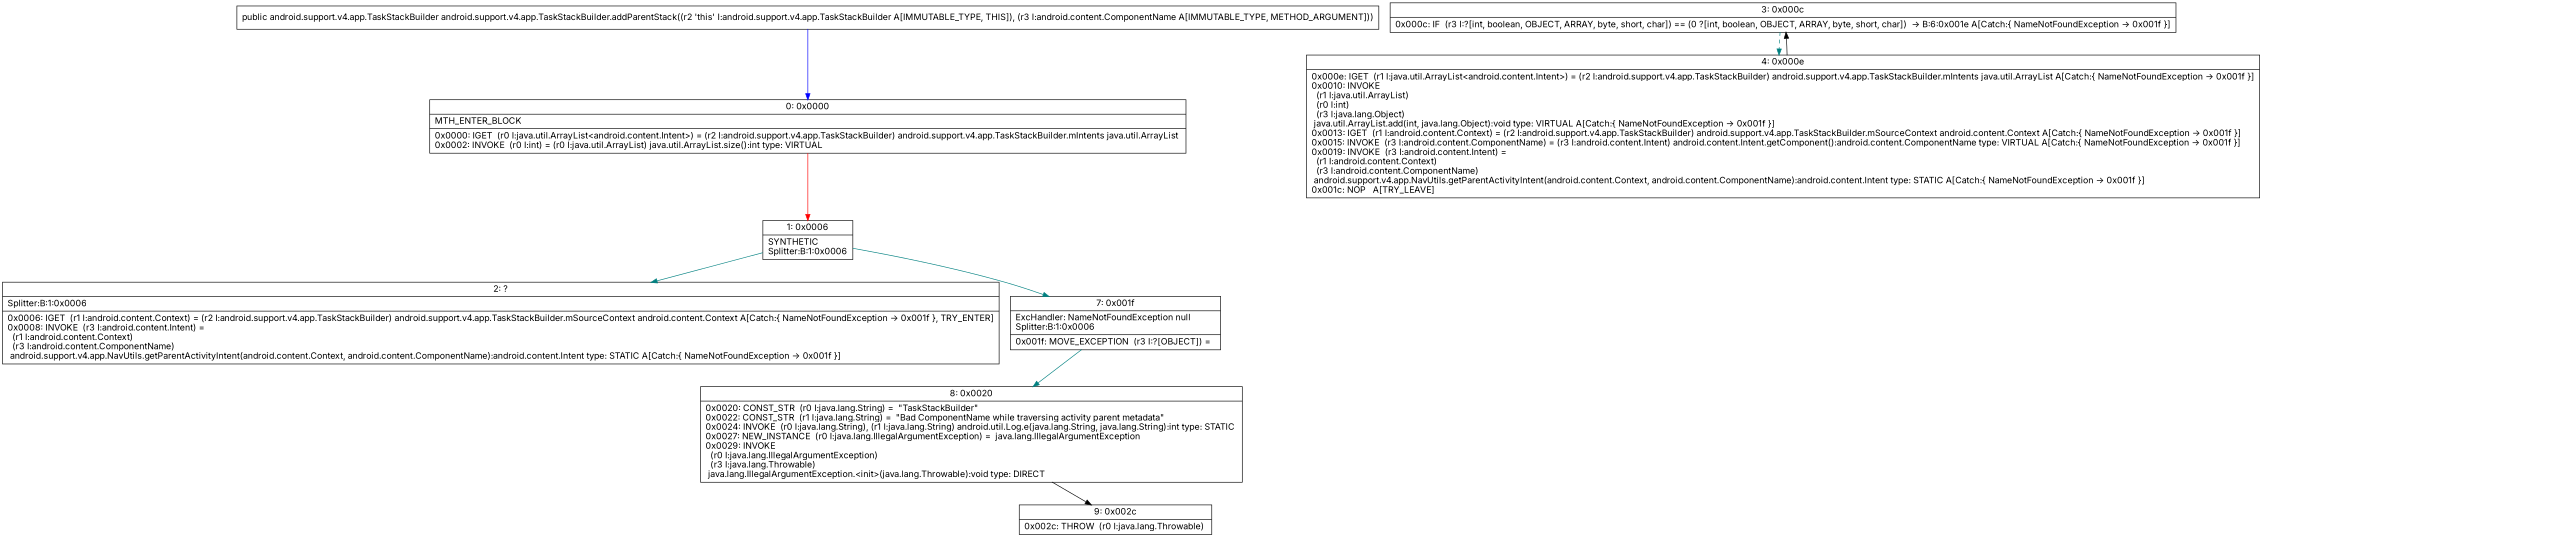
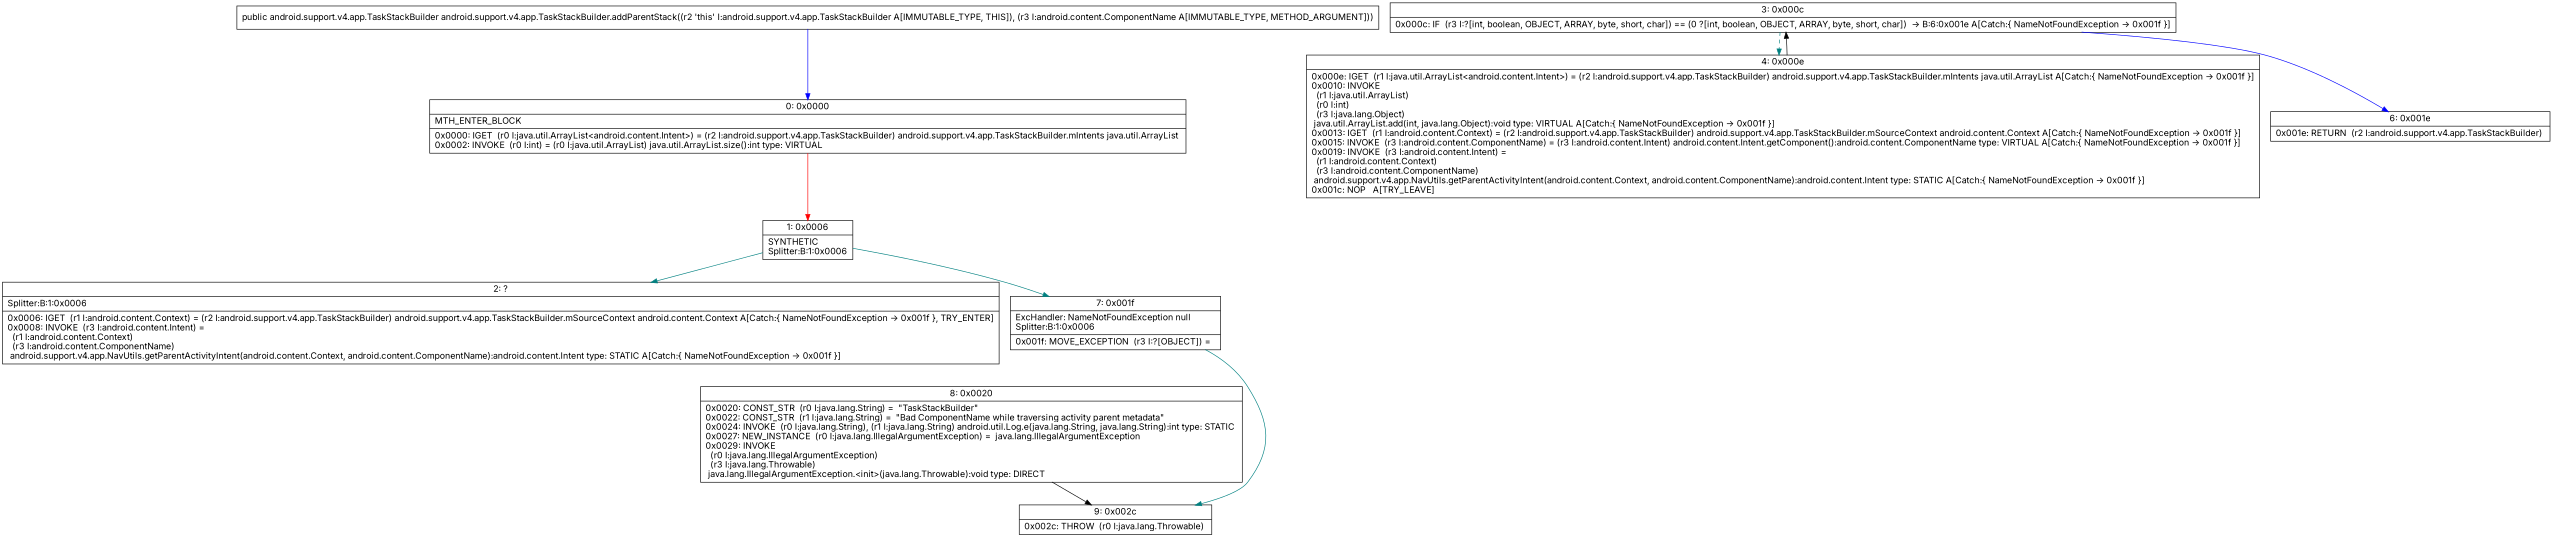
  digraph {
    fontname=Inter
    node [fontname=Inter shape=record]
    edge [color=teal fontname=Inter]
    n1 [label="{0\:\ 0x0000|MTH_ENTER_BLOCK\l|0x0000: IGET  (r0 I:java.util.ArrayList\<android.content.Intent\>) = (r2 I:android.support.v4.app.TaskStackBuilder) android.support.v4.app.TaskStackBuilder.mIntents java.util.ArrayList \l0x0002: INVOKE  (r0 I:int) = (r0 I:java.util.ArrayList) java.util.ArrayList.size():int type: VIRTUAL \l}"]
    n2 [label="{1\:\ 0x0006|SYNTHETIC\lSplitter:B:1:0x0006\l}"]
    n3 [label="{2\:\ ?|Splitter:B:1:0x0006\l|0x0006: IGET  (r1 I:android.content.Context) = (r2 I:android.support.v4.app.TaskStackBuilder) android.support.v4.app.TaskStackBuilder.mSourceContext android.content.Context A[Catch:\{ NameNotFoundException \-\> 0x001f \}, TRY_ENTER]\l0x0008: INVOKE  (r3 I:android.content.Intent) = \l  (r1 I:android.content.Context)\l  (r3 I:android.content.ComponentName)\l android.support.v4.app.NavUtils.getParentActivityIntent(android.content.Context, android.content.ComponentName):android.content.Intent type: STATIC A[Catch:\{ NameNotFoundException \-\> 0x001f \}]\l}"]
    n4 [label="{7\:\ 0x001f|ExcHandler: NameNotFoundException null\lSplitter:B:1:0x0006\l|0x001f: MOVE_EXCEPTION  (r3 I:?[OBJECT]) =  \l}"]
    n5 [label="{8\:\ 0x0020|0x0020: CONST_STR  (r0 I:java.lang.String) =  \"TaskStackBuilder\" \l0x0022: CONST_STR  (r1 I:java.lang.String) =  \"Bad ComponentName while traversing activity parent metadata\" \l0x0024: INVOKE  (r0 I:java.lang.String), (r1 I:java.lang.String) android.util.Log.e(java.lang.String, java.lang.String):int type: STATIC \l0x0027: NEW_INSTANCE  (r0 I:java.lang.IllegalArgumentException) =  java.lang.IllegalArgumentException \l0x0029: INVOKE  \l  (r0 I:java.lang.IllegalArgumentException)\l  (r3 I:java.lang.Throwable)\l java.lang.IllegalArgumentException.\<init\>(java.lang.Throwable):void type: DIRECT \l}"]
    n6 [label="{3\:\ 0x000c|0x000c: IF  (r3 I:?[int, boolean, OBJECT, ARRAY, byte, short, char]) == (0 ?[int, boolean, OBJECT, ARRAY, byte, short, char])  \-\> B:6:0x001e A[Catch:\{ NameNotFoundException \-\> 0x001f \}]\l}"]
    n7 [label="{4\:\ 0x000e|0x000e: IGET  (r1 I:java.util.ArrayList\<android.content.Intent\>) = (r2 I:android.support.v4.app.TaskStackBuilder) android.support.v4.app.TaskStackBuilder.mIntents java.util.ArrayList A[Catch:\{ NameNotFoundException \-\> 0x001f \}]\l0x0010: INVOKE  \l  (r1 I:java.util.ArrayList)\l  (r0 I:int)\l  (r3 I:java.lang.Object)\l java.util.ArrayList.add(int, java.lang.Object):void type: VIRTUAL A[Catch:\{ NameNotFoundException \-\> 0x001f \}]\l0x0013: IGET  (r1 I:android.content.Context) = (r2 I:android.support.v4.app.TaskStackBuilder) android.support.v4.app.TaskStackBuilder.mSourceContext android.content.Context A[Catch:\{ NameNotFoundException \-\> 0x001f \}]\l0x0015: INVOKE  (r3 I:android.content.ComponentName) = (r3 I:android.content.Intent) android.content.Intent.getComponent():android.content.ComponentName type: VIRTUAL A[Catch:\{ NameNotFoundException \-\> 0x001f \}]\l0x0019: INVOKE  (r3 I:android.content.Intent) = \l  (r1 I:android.content.Context)\l  (r3 I:android.content.ComponentName)\l android.support.v4.app.NavUtils.getParentActivityIntent(android.content.Context, android.content.ComponentName):android.content.Intent type: STATIC A[Catch:\{ NameNotFoundException \-\> 0x001f \}]\l0x001c: NOP   A[TRY_LEAVE]\l}"]
+   n8 [label="{6\:\ 0x001e|0x001e: RETURN  (r2 I:android.support.v4.app.TaskStackBuilder) \l}"]
    n9 [label="{9\:\ 0x002c|0x002c: THROW  (r0 I:java.lang.Throwable) \l}"]
    n10 [label="{public android.support.v4.app.TaskStackBuilder android.support.v4.app.TaskStackBuilder.addParentStack((r2 'this' I:android.support.v4.app.TaskStackBuilder A[IMMUTABLE_TYPE, THIS]), (r3 I:android.content.ComponentName A[IMMUTABLE_TYPE, METHOD_ARGUMENT])) }"]
    n1 -> n2 [color=red]
    n2 -> n3
    n2 -> n4
-   n4 -> n5
+   n4 -> n9
    n5 -> n9 [color=black]
    n6 -> n7 [style=dashed]
+   n6 -> n8 [color=blue]
    n7 -> n6 [color=black]
    n10 -> n1 [color=blue]
  }
